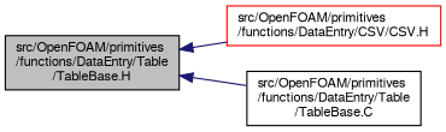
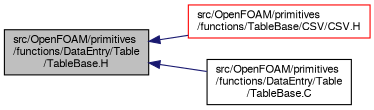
  digraph {
    rankdir=LR
    node [color=black fontname=FreeSans fontsize=10 shape=record]
    edge [color=midnightblue dir=back fontname=FreeSans fontsize=10 labelfontname=FreeSans labelfontsize=10 style=solid]
    n1 [fillcolor=grey75 fontcolor=black height=0.2 label="src/OpenFOAM/primitives\l/functions/DataEntry/Table\l/TableBase.H" style=filled width=0.4]
-   n2 [color=red height=0.2 label="src/OpenFOAM/primitives\l/functions/DataEntry/CSV/CSV.H" width=0.4]
+   n2 [color=red height=0.2 label="src/OpenFOAM/primitives\l/functions/TableBase/CSV/CSV.H" width=0.4]
    n3 [height=0.2 label="src/OpenFOAM/primitives\l/functions/DataEntry/Table\l/TableBase.C" width=0.4]
    n1 -> n2
    n1 -> n3
  }
